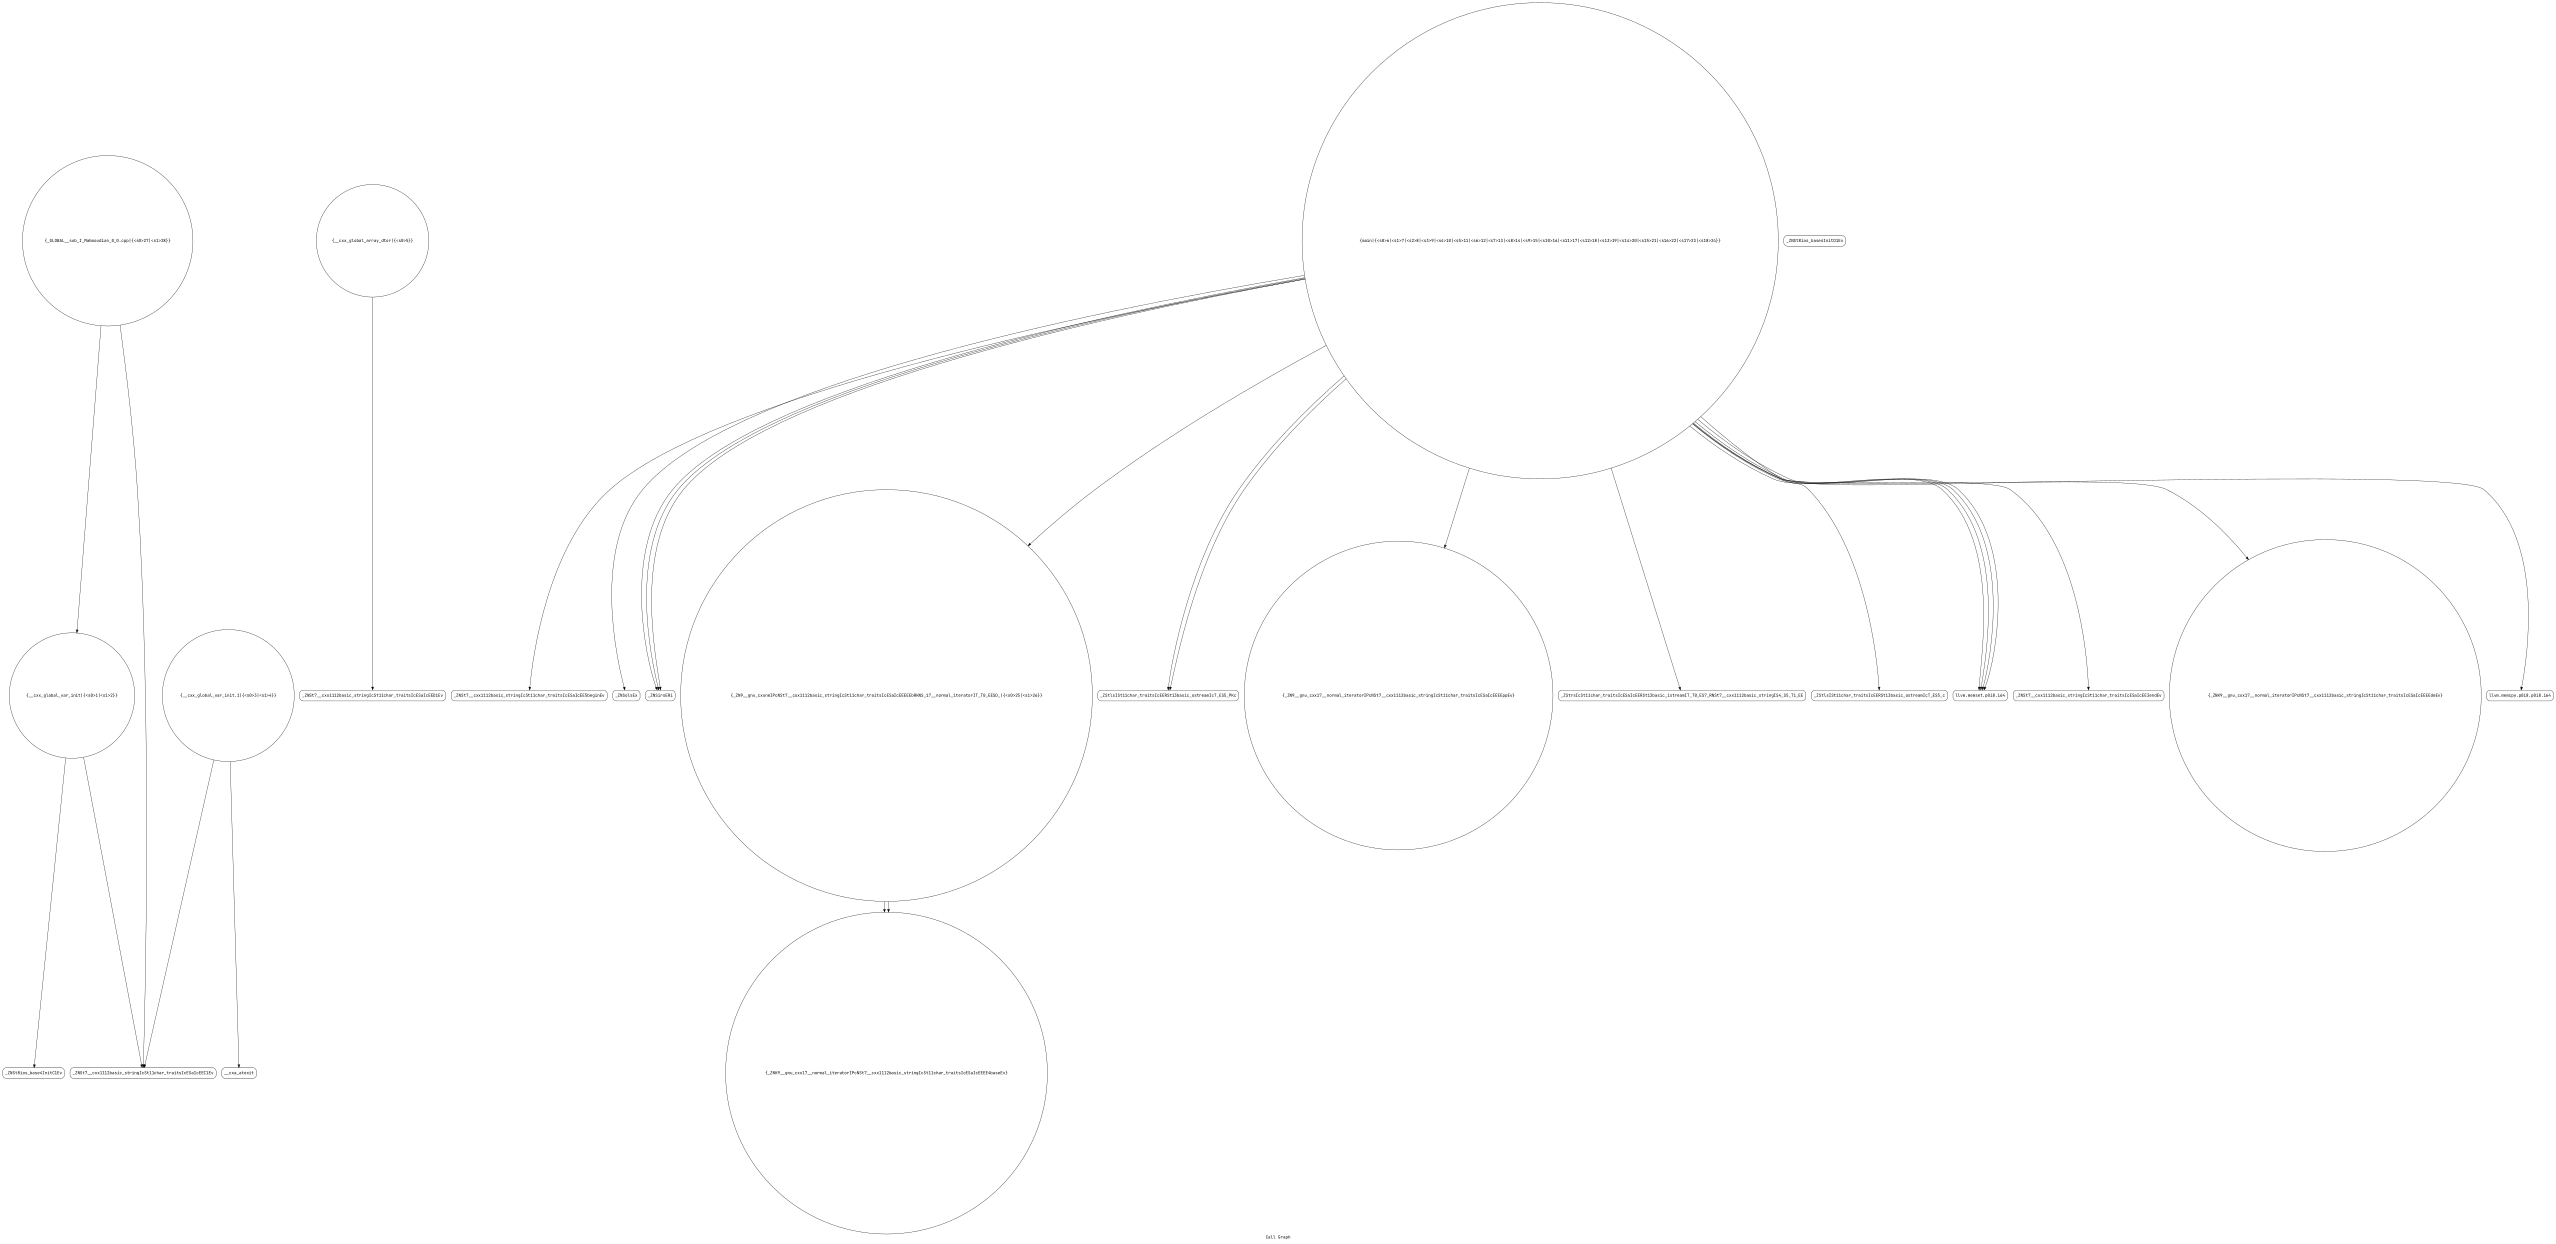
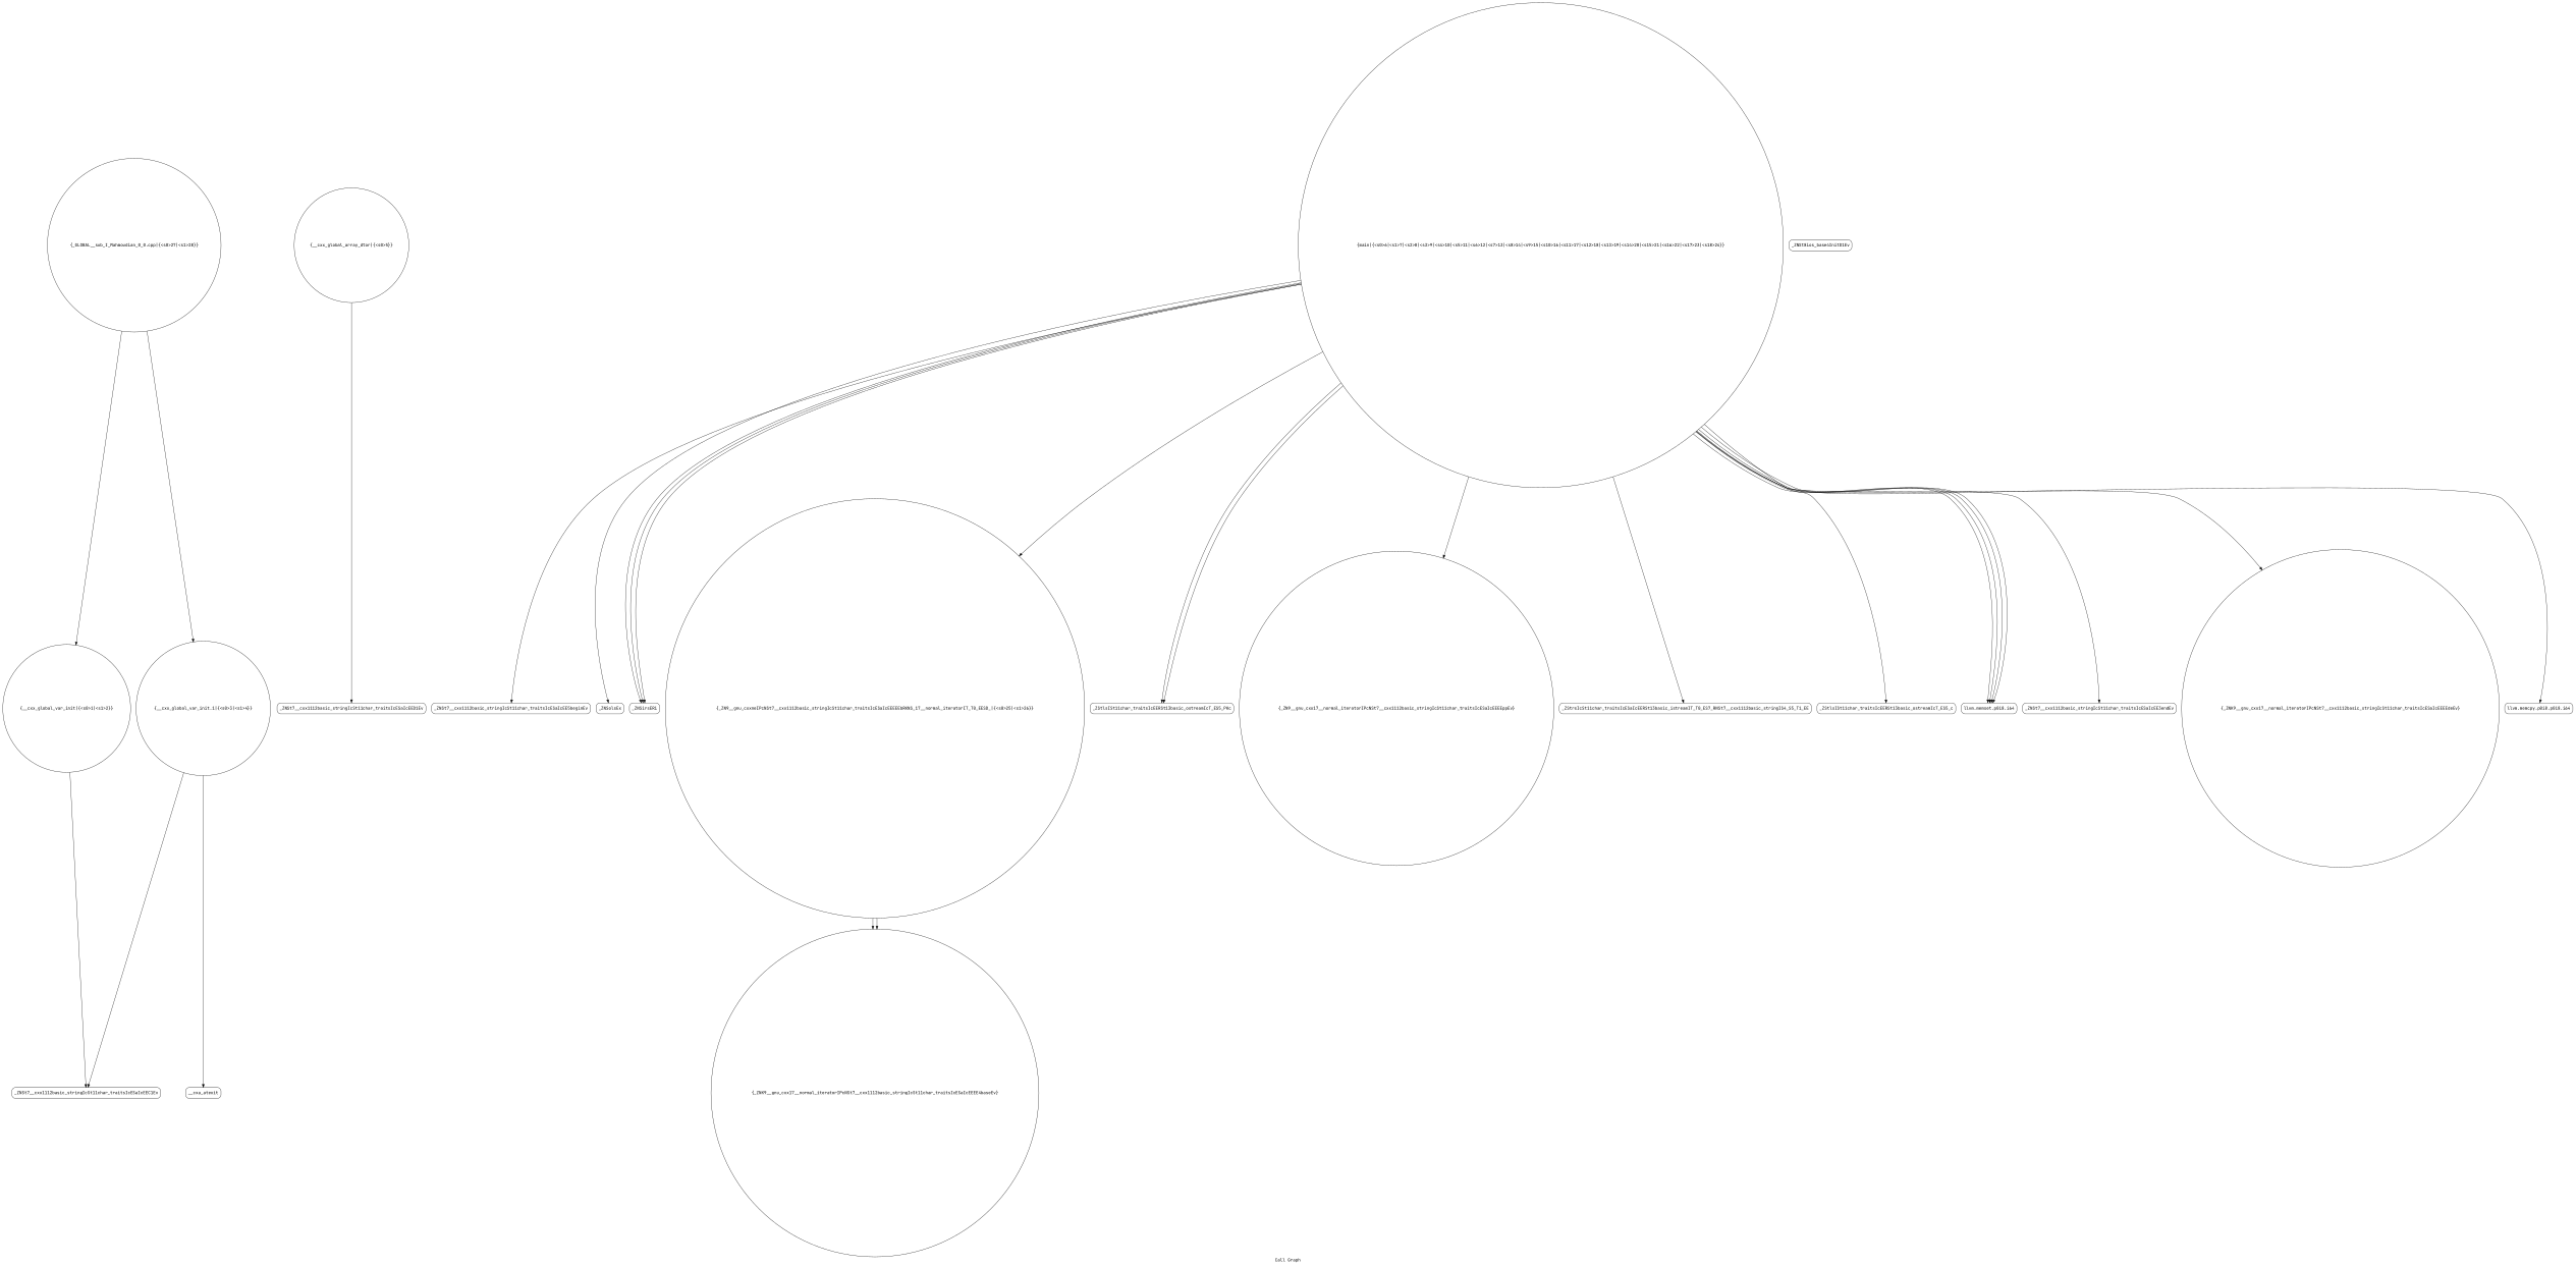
  digraph {
    fontname="JetBrains Mono"
    label="Call Graph"
    node [fontname="JetBrains Mono" shape=Mrecord]
    edge [color=black fontname="JetBrains Mono" tailport=s0]
    n1 [label="{__cxx_global_var_init|{<s0>1|<s1>2}}" shape=circle]
-   n2 [label="{_ZNSt8ios_base4InitC1Ev}"]
    n3 [label="{_ZNSt7__cxx1112basic_stringIcSt11char_traitsIcESaIcEEC1Ev}"]
    n4 [label="{__cxa_atexit}"]
    n5 [label="{_ZNSt7__cxx1112basic_stringIcSt11char_traitsIcESaIcEED1Ev}"]
    n6 [label="{_ZNSt7__cxx1112basic_stringIcSt11char_traitsIcESaIcEE5beginEv}"]
    n7 [label="{_ZNSolsEx}"]
    n8 [label="{_ZNSt8ios_base4InitD1Ev}"]
    n9 [label="{_ZNSirsERi}"]
    n10 [label="{_ZN9__gnu_cxxneIPcNSt7__cxx1112basic_stringIcSt11char_traitsIcESaIcEEEEEbRKNS_17__normal_iteratorIT_T0_EESD_|{<s0>25|<s1>26}}" shape=circle]
    n11 [label="{_ZNK9__gnu_cxx17__normal_iteratorIPcNSt7__cxx1112basic_stringIcSt11char_traitsIcESaIcEEEE4baseEv}" shape=circle]
    n12 [label="{_GLOBAL__sub_I_Mahmoudian_0_0.cpp|{<s0>27|<s1>28}}" shape=circle]
    n13 [label="{__cxx_global_var_init.1|{<s0>3|<s1>4}}" shape=circle]
    n14 [label="{_ZStlsISt11char_traitsIcEERSt13basic_ostreamIcT_ES5_PKc}"]
    n15 [label="{_ZN9__gnu_cxx17__normal_iteratorIPcNSt7__cxx1112basic_stringIcSt11char_traitsIcESaIcEEEEppEv}" shape=circle]
    n16 [label="{__cxx_global_array_dtor|{<s0>5}}" shape=circle]
    n17 [label="{_ZStrsIcSt11char_traitsIcESaIcEERSt13basic_istreamIT_T0_ES7_RNSt7__cxx1112basic_stringIS4_S5_T1_EE}"]
    n18 [label="{_ZStlsISt11char_traitsIcEERSt13basic_ostreamIcT_ES5_c}"]
    n19 [label="{main|{<s0>6|<s1>7|<s2>8|<s3>9|<s4>10|<s5>11|<s6>12|<s7>13|<s8>14|<s9>15|<s10>16|<s11>17|<s12>18|<s13>19|<s14>20|<s15>21|<s16>22|<s17>23|<s18>24}}" shape=circle]
    n20 [label="{llvm.memset.p0i8.i64}"]
    n21 [label="{_ZNSt7__cxx1112basic_stringIcSt11char_traitsIcESaIcEE3endEv}"]
    n22 [label="{_ZNK9__gnu_cxx17__normal_iteratorIPcNSt7__cxx1112basic_stringIcSt11char_traitsIcESaIcEEEEdeEv}" shape=circle]
    n23 [label="{llvm.memcpy.p0i8.p0i8.i64}"]
-   n1 -> n2
    n1 -> n3 [tailport=s1]
    n10 -> n11
    n10 -> n11 [tailport=s1]
    n12 -> n1
-   n12 -> n3 [tailport=s1]
+   n12 -> n13 [tailport=s1]
    n13 -> n3
    n13 -> n4 [tailport=s1]
    n16 -> n5
    n19 -> n6 [tailport=s10]
    n19 -> n7 [tailport=s17]
    n19 -> n9
    n19 -> n9 [tailport=s7]
    n19 -> n9 [tailport=s8]
    n19 -> n10 [tailport=s12]
    n19 -> n14 [tailport=s4]
    n19 -> n14 [tailport=s6]
    n19 -> n15 [tailport=s14]
    n19 -> n17 [tailport=s9]
    n19 -> n18 [tailport=s18]
    n19 -> n20 [tailport=s1]
    n19 -> n20 [tailport=s2]
    n19 -> n20 [tailport=s3]
    n19 -> n20 [tailport=s16]
    n19 -> n21 [tailport=s11]
    n19 -> n22 [tailport=s13]
    n19 -> n23 [tailport=s15]
  }
